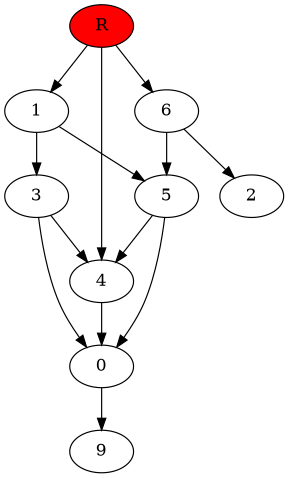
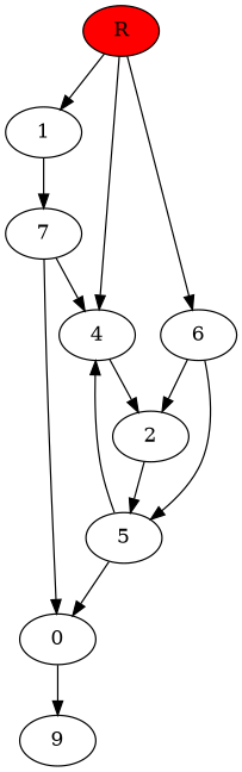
  digraph {
    1
-   3
+   3 [label=7]
    5
    4
    n5 [label=0]
    2
    9
    6
    R [fillcolor="#ff0000" style=filled]
    1 -> 3
-   1 -> 5
+   2 -> 5
    3 -> 4
    3 -> n5
    5 -> 4
    5 -> n5
-   4 -> n5
+   4 -> 2
    n5 -> 9
    6 -> 5
    6 -> 2
    R -> 1
    R -> 4
    R -> 6
  }
